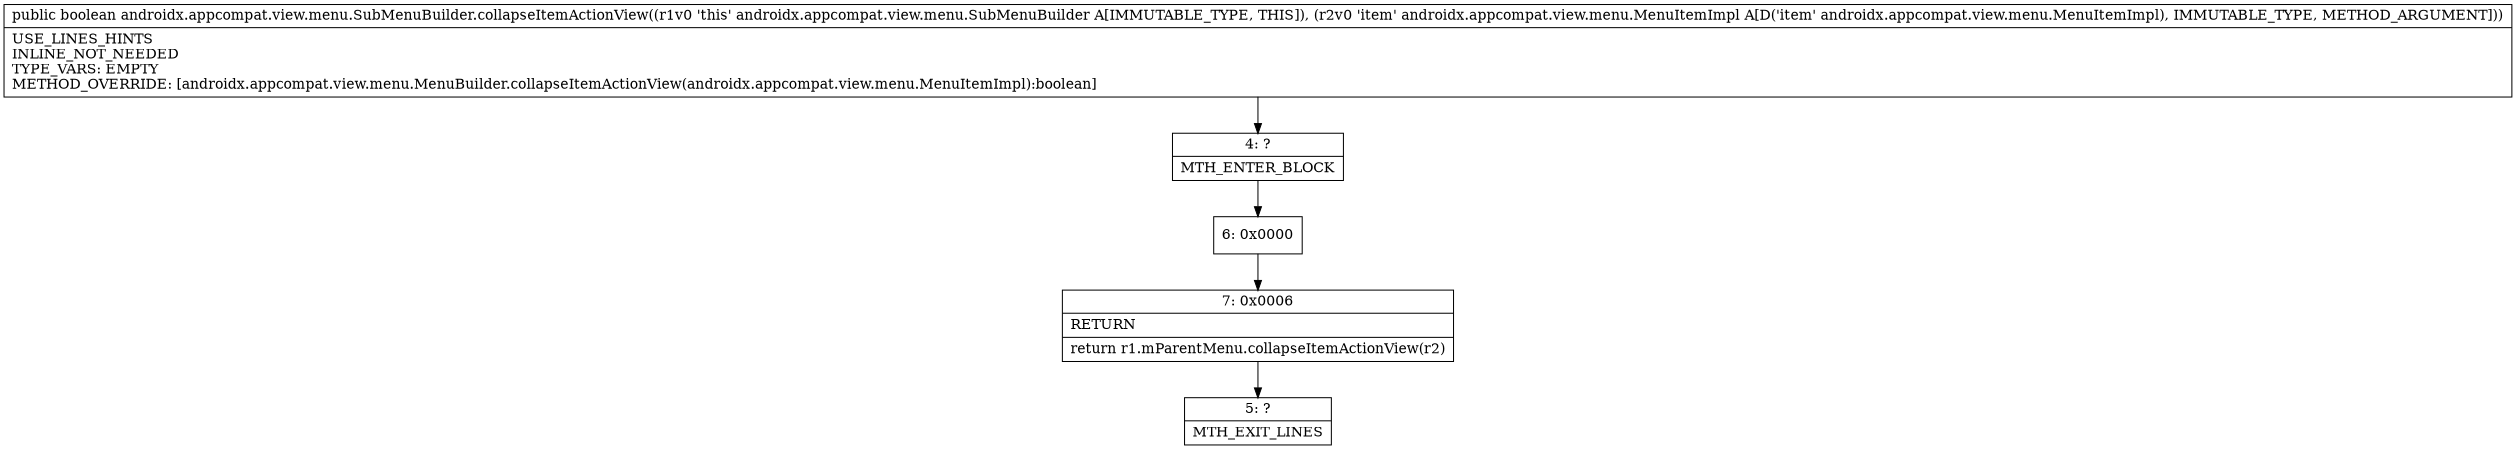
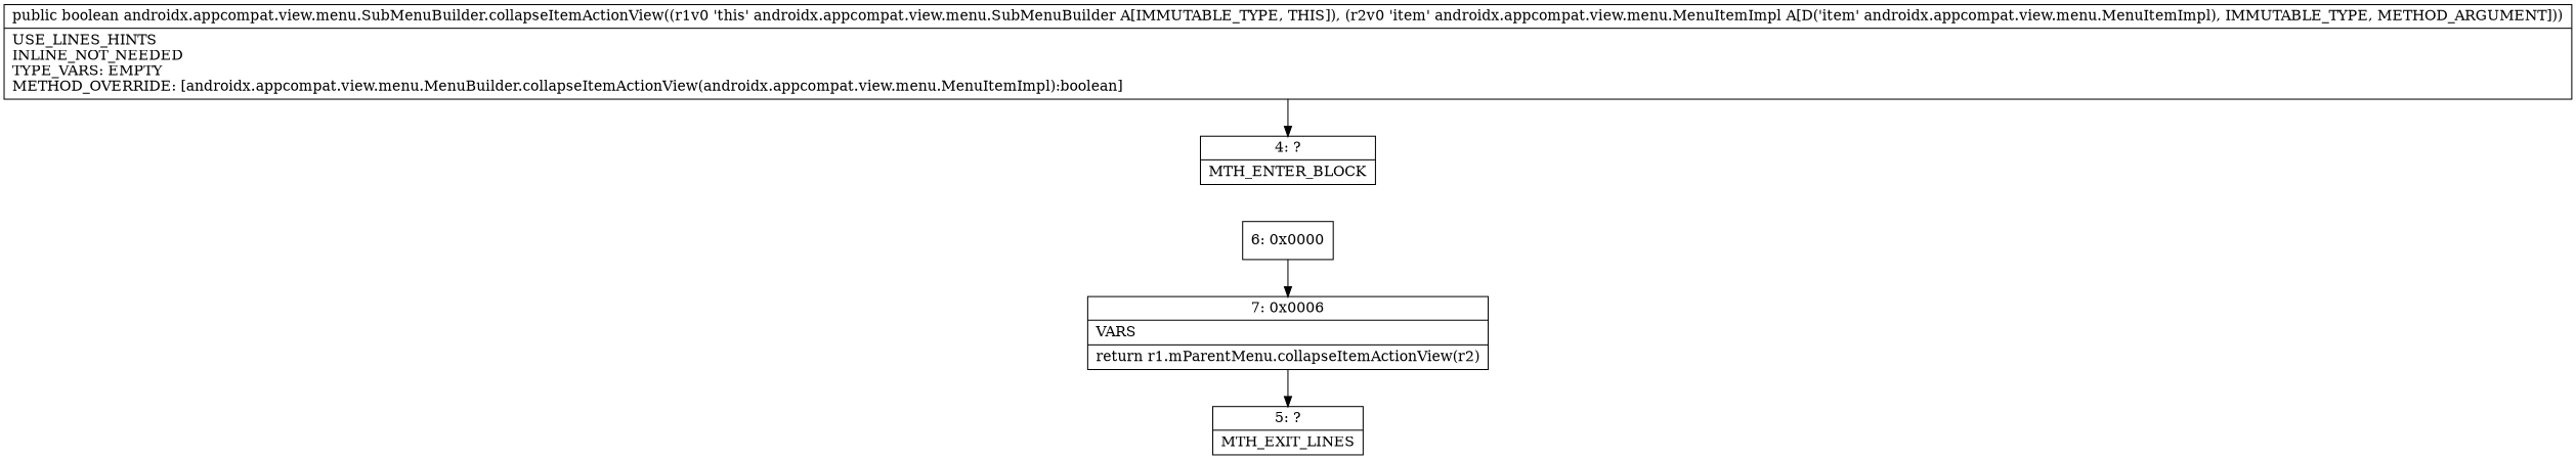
  digraph {
    node [shape=record]
    n1 [label="{4\:\ ?|MTH_ENTER_BLOCK\l}"]
    n2 [label="{6\:\ 0x0000}"]
-   n3 [label="{7\:\ 0x0006|RETURN\l|return r1.mParentMenu.collapseItemActionView(r2)\l}"]
+   n3 [label="{7\:\ 0x0006|VARS\l|return r1.mParentMenu.collapseItemActionView(r2)\l}"]
    n4 [label="{5\:\ ?|MTH_EXIT_LINES\l}"]
    n5 [label="{public boolean androidx.appcompat.view.menu.SubMenuBuilder.collapseItemActionView((r1v0 'this' androidx.appcompat.view.menu.SubMenuBuilder A[IMMUTABLE_TYPE, THIS]), (r2v0 'item' androidx.appcompat.view.menu.MenuItemImpl A[D('item' androidx.appcompat.view.menu.MenuItemImpl), IMMUTABLE_TYPE, METHOD_ARGUMENT]))  | USE_LINES_HINTS\lINLINE_NOT_NEEDED\lTYPE_VARS: EMPTY\lMETHOD_OVERRIDE: [androidx.appcompat.view.menu.MenuBuilder.collapseItemActionView(androidx.appcompat.view.menu.MenuItemImpl):boolean]\l}"]
-   n1 -> n2
    n2 -> n3
    n3 -> n4
    n5 -> n1
  }
